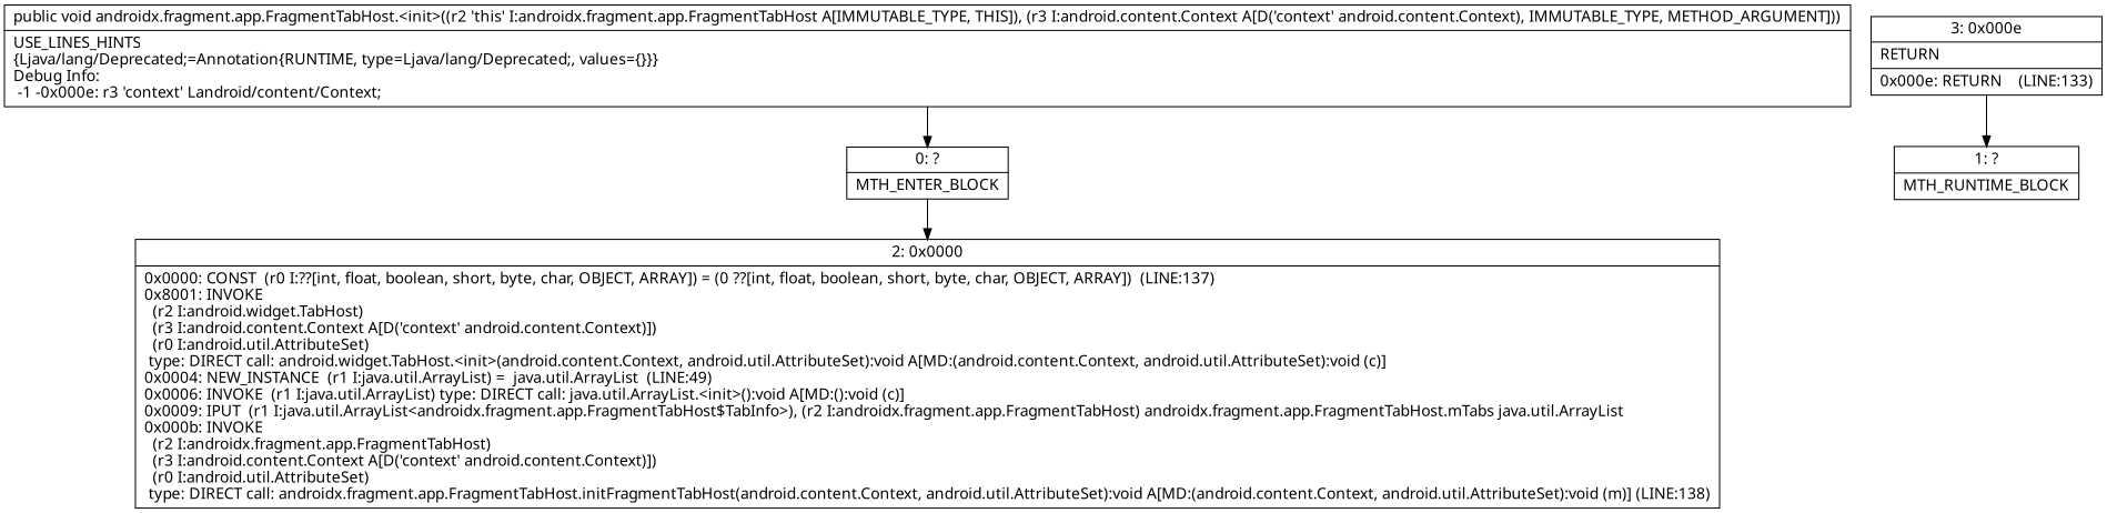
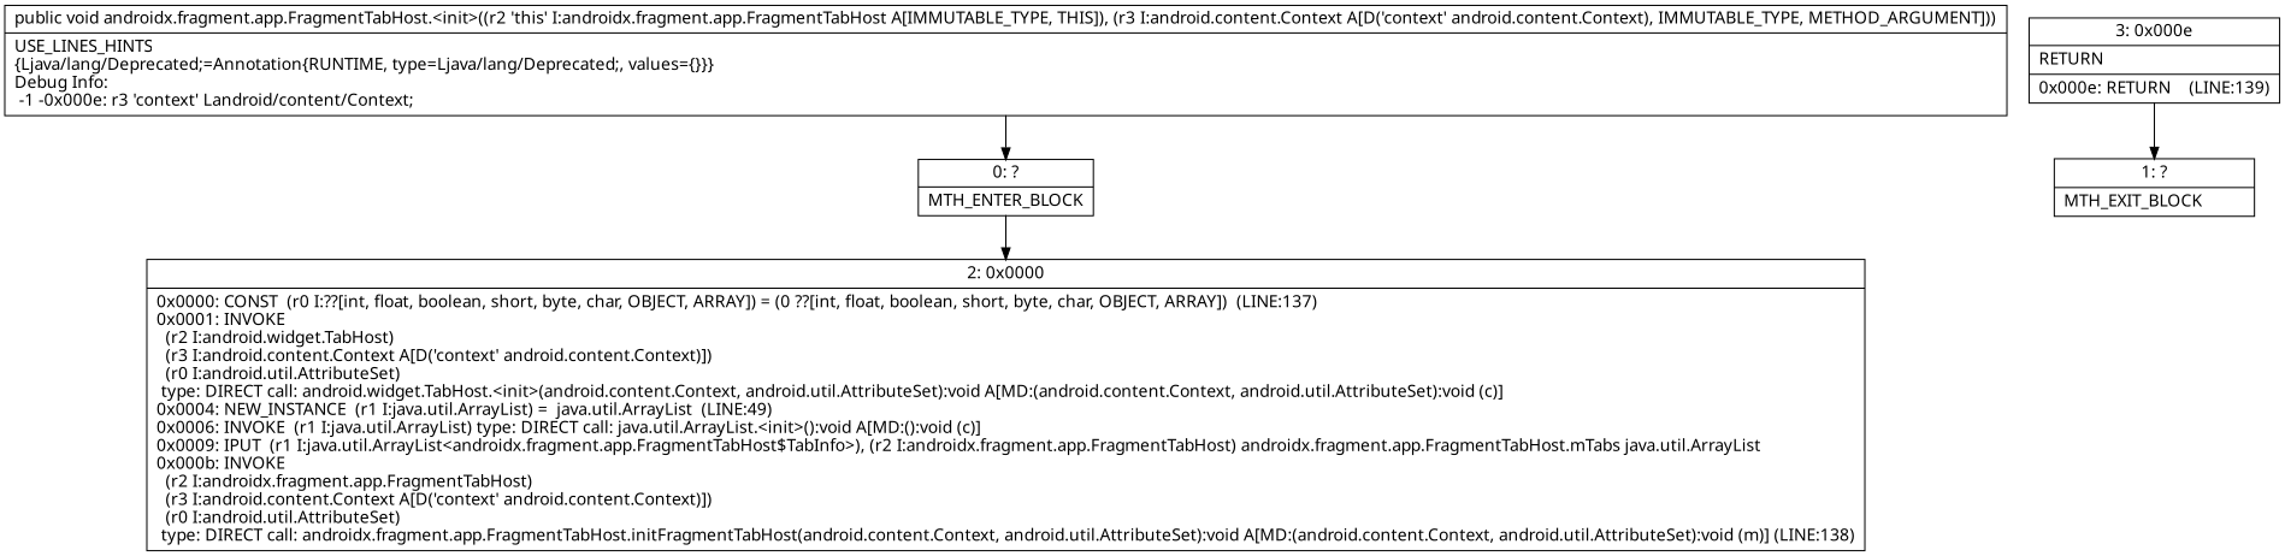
  digraph {
    fontname="Noto Sans"
    node [fontname="Noto Sans" shape=record]
    edge [fontname="Noto Sans"]
    n1 [label="{0\:\ ?|MTH_ENTER_BLOCK\l}"]
-   n2 [label="{2\:\ 0x0000|0x0000: CONST  (r0 I:??[int, float, boolean, short, byte, char, OBJECT, ARRAY]) = (0 ??[int, float, boolean, short, byte, char, OBJECT, ARRAY])  (LINE:137)\l0x8001: INVOKE  \l  (r2 I:android.widget.TabHost)\l  (r3 I:android.content.Context A[D('context' android.content.Context)])\l  (r0 I:android.util.AttributeSet)\l type: DIRECT call: android.widget.TabHost.\<init\>(android.content.Context, android.util.AttributeSet):void A[MD:(android.content.Context, android.util.AttributeSet):void (c)]\l0x0004: NEW_INSTANCE  (r1 I:java.util.ArrayList) =  java.util.ArrayList  (LINE:49)\l0x0006: INVOKE  (r1 I:java.util.ArrayList) type: DIRECT call: java.util.ArrayList.\<init\>():void A[MD:():void (c)]\l0x0009: IPUT  (r1 I:java.util.ArrayList\<androidx.fragment.app.FragmentTabHost$TabInfo\>), (r2 I:androidx.fragment.app.FragmentTabHost) androidx.fragment.app.FragmentTabHost.mTabs java.util.ArrayList \l0x000b: INVOKE  \l  (r2 I:androidx.fragment.app.FragmentTabHost)\l  (r3 I:android.content.Context A[D('context' android.content.Context)])\l  (r0 I:android.util.AttributeSet)\l type: DIRECT call: androidx.fragment.app.FragmentTabHost.initFragmentTabHost(android.content.Context, android.util.AttributeSet):void A[MD:(android.content.Context, android.util.AttributeSet):void (m)] (LINE:138)\l}"]
-   n3 [label="{3\:\ 0x000e|RETURN\l|0x000e: RETURN    (LINE:133)\l}"]
-   n4 [label="{1\:\ ?|MTH_RUNTIME_BLOCK\l}"]
+   n2 [label="{2\:\ 0x0000|0x0000: CONST  (r0 I:??[int, float, boolean, short, byte, char, OBJECT, ARRAY]) = (0 ??[int, float, boolean, short, byte, char, OBJECT, ARRAY])  (LINE:137)\l0x0001: INVOKE  \l  (r2 I:android.widget.TabHost)\l  (r3 I:android.content.Context A[D('context' android.content.Context)])\l  (r0 I:android.util.AttributeSet)\l type: DIRECT call: android.widget.TabHost.\<init\>(android.content.Context, android.util.AttributeSet):void A[MD:(android.content.Context, android.util.AttributeSet):void (c)]\l0x0004: NEW_INSTANCE  (r1 I:java.util.ArrayList) =  java.util.ArrayList  (LINE:49)\l0x0006: INVOKE  (r1 I:java.util.ArrayList) type: DIRECT call: java.util.ArrayList.\<init\>():void A[MD:():void (c)]\l0x0009: IPUT  (r1 I:java.util.ArrayList\<androidx.fragment.app.FragmentTabHost$TabInfo\>), (r2 I:androidx.fragment.app.FragmentTabHost) androidx.fragment.app.FragmentTabHost.mTabs java.util.ArrayList \l0x000b: INVOKE  \l  (r2 I:androidx.fragment.app.FragmentTabHost)\l  (r3 I:android.content.Context A[D('context' android.content.Context)])\l  (r0 I:android.util.AttributeSet)\l type: DIRECT call: androidx.fragment.app.FragmentTabHost.initFragmentTabHost(android.content.Context, android.util.AttributeSet):void A[MD:(android.content.Context, android.util.AttributeSet):void (m)] (LINE:138)\l}"]
+   n3 [label="{3\:\ 0x000e|RETURN\l|0x000e: RETURN    (LINE:139)\l}"]
+   n4 [label="{1\:\ ?|MTH_EXIT_BLOCK\l}"]
    n5 [label="{public void androidx.fragment.app.FragmentTabHost.\<init\>((r2 'this' I:androidx.fragment.app.FragmentTabHost A[IMMUTABLE_TYPE, THIS]), (r3 I:android.content.Context A[D('context' android.content.Context), IMMUTABLE_TYPE, METHOD_ARGUMENT]))  | USE_LINES_HINTS\l\{Ljava\/lang\/Deprecated;=Annotation\{RUNTIME, type=Ljava\/lang\/Deprecated;, values=\{\}\}\}\lDebug Info:\l  \-1 \-0x000e: r3 'context' Landroid\/content\/Context;\l}"]
    n1 -> n2
    n3 -> n4
    n5 -> n1
  }
